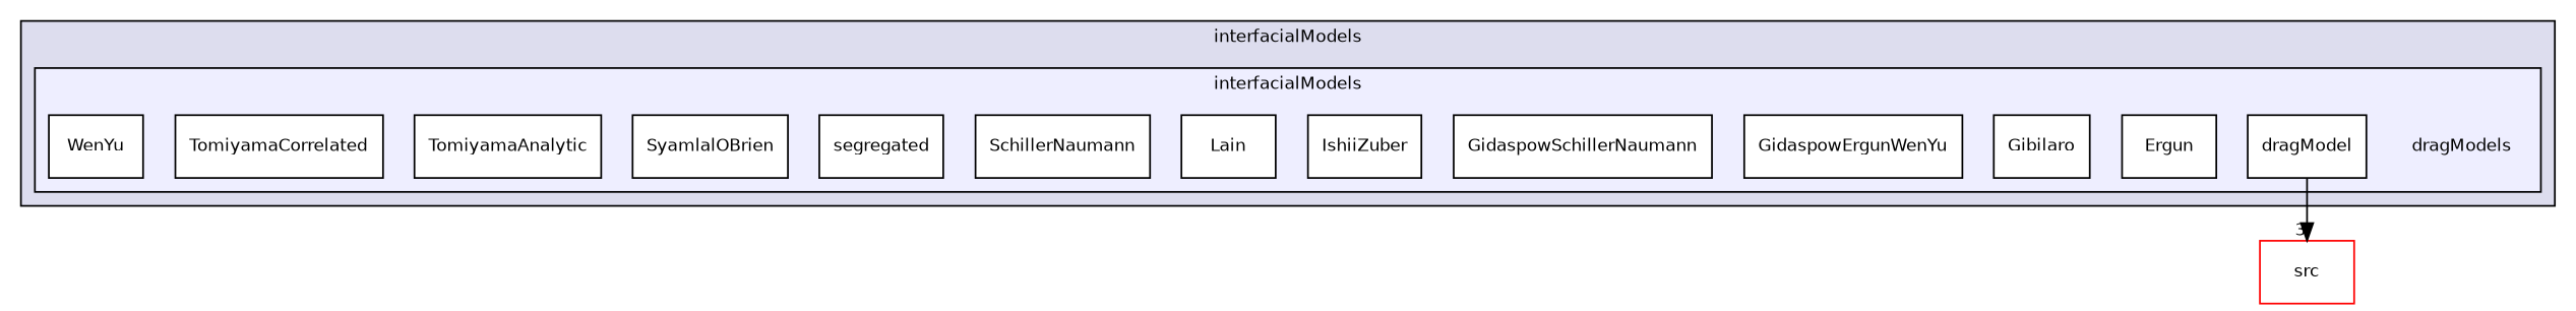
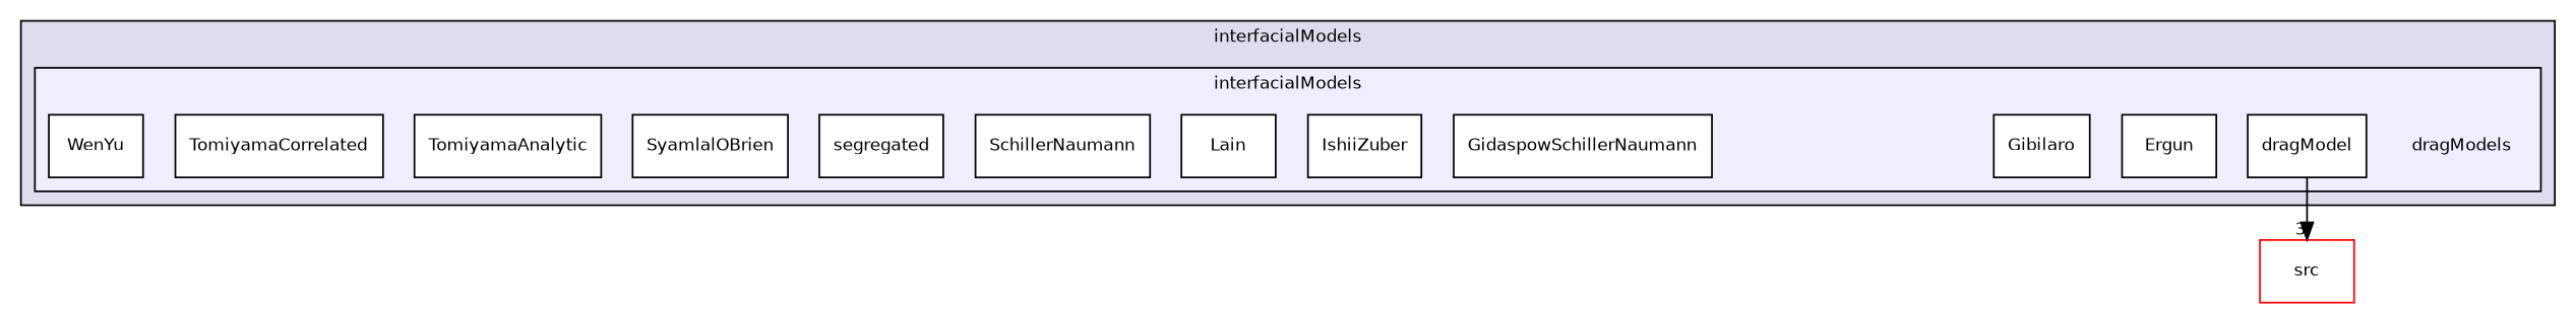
  digraph {
    compound=true
    node [fontname=Helvetica fontsize=10 shape=box color=black fillcolor=white style=filled]
    n1 [label=dragModels shape=plaintext color="" fillcolor="" style=""]
    n2 [label=dragModel]
    n3 [label=Ergun]
    n4 [label=Gibilaro]
-   n5 [label=GidaspowErgunWenYu]
    n6 [label=GidaspowSchillerNaumann]
    n7 [label=IshiiZuber]
    n8 [label=Lain]
    n9 [label=SchillerNaumann]
    n10 [label=segregated]
    n11 [label=SyamlalOBrien]
    n12 [label=TomiyamaAnalytic]
    n13 [label=TomiyamaCorrelated]
    n14 [label=WenYu]
    n15 [color=red label=src fillcolor="" style=""]
    subgraph cluster_1 {
      bgcolor="#ddddee"
      fontname=Helvetica
      fontsize=10
      label=interfacialModels
      pencolor=black
      subgraph cluster_2 {
        bgcolor="#eeeeff"
        fontname=Helvetica
        fontsize=10
        pencolor=black
        n1
        n2
        n3
        n4
-       n5
        n6
        n7
        n8
        n9
        n10
        n11
        n12
        n13
        n14
      }
    }
    n2 -> n15 [headlabel=3 labeldistance=1.5 labelfontname=Helvetica labelfontsize=10]
  }
